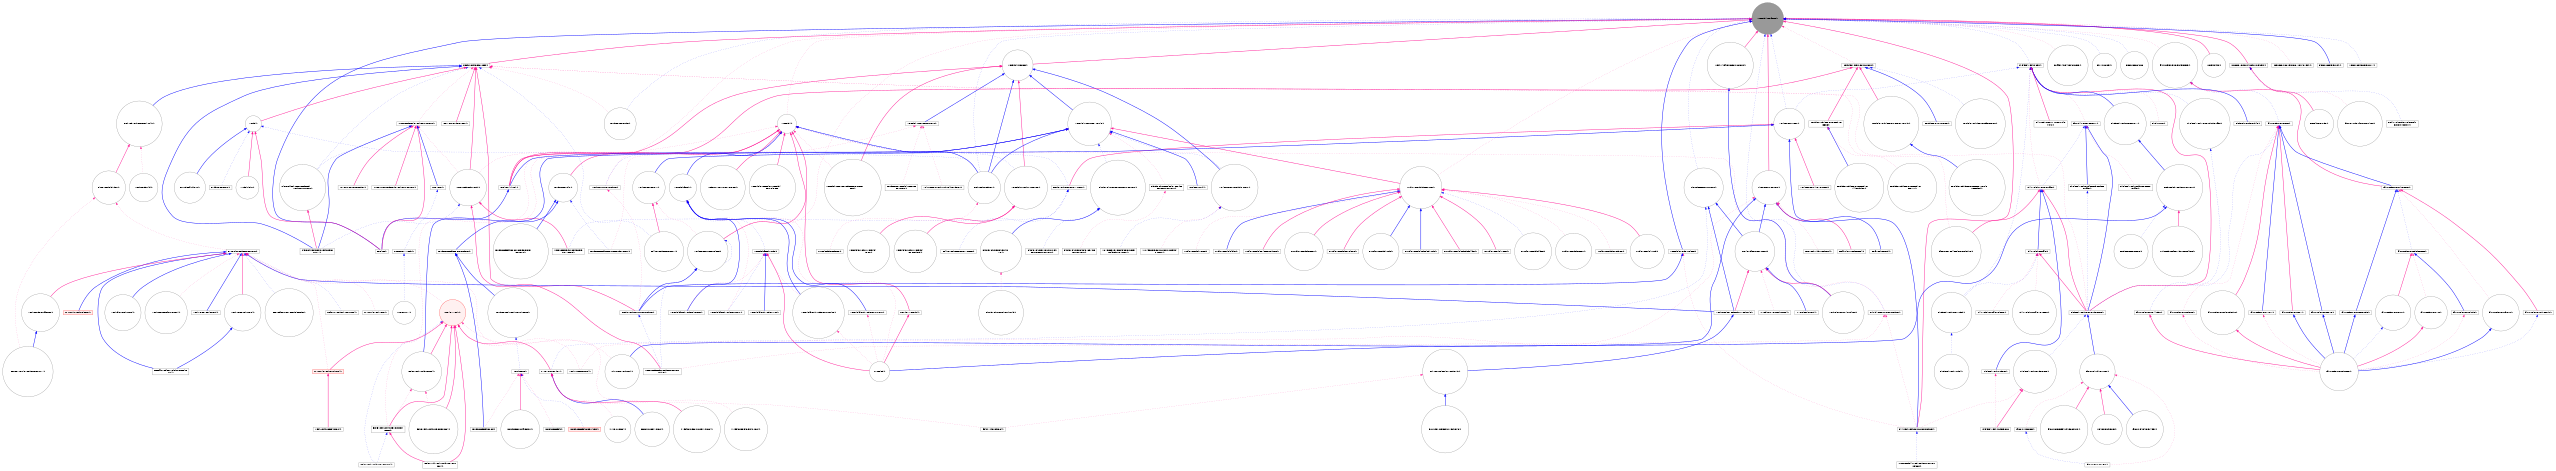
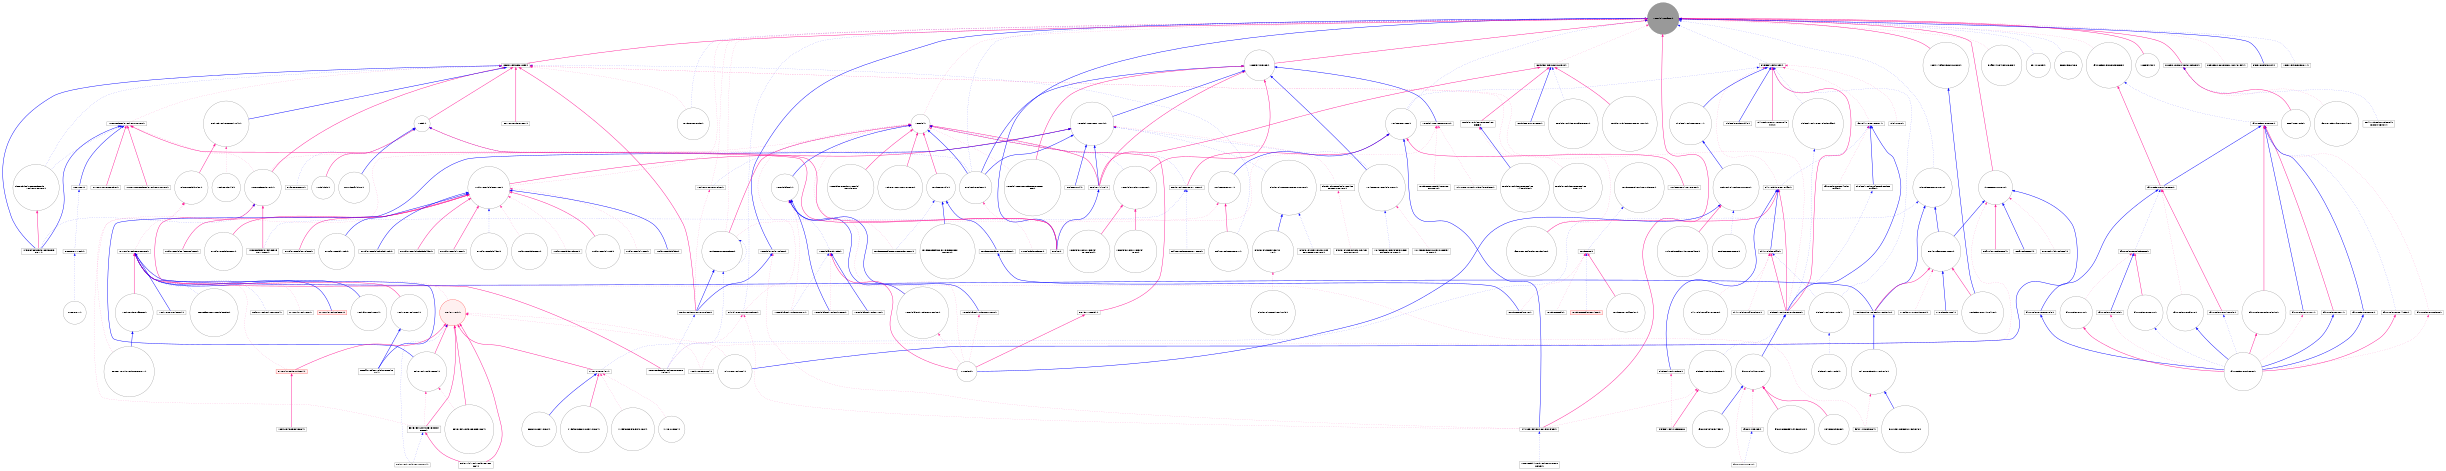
  digraph {
    node [color=grey40 fillcolor=white fontname=Helvetica fontsize=10 shape=box style=filled]
    edge [color=deeppink dir=back fontname=Helvetica fontsize=10 labelfontname=Helvetica labelfontsize=10 style=bold]
    n1 [color=gray40 fillcolor=grey60 fontcolor=black height=0.2 label="MaterialInterface.h" shape=circle width=0.4]
    n2 [height=0.2 label="AudioMaterialSlateTypes.h" shape=circle width=0.4]
    n3 [height=0.2 label="BufferVisualizationData.h" shape=circle width=0.4]
    n4 [height=0.2 label="Engine.h" width=0.4]
    n5 [height=0.2 label="EngineSharedPCH.h" shape=circle width=0.4]
    n6 [height=0.2 label="FbxImporter.h" shape=circle width=0.4]
    n7 [height=0.2 label="FractureTool.cpp" shape=circle width=0.4]
    n8 [height=0.2 label="GizmoElementRenderState.h" shape=circle width=0.4]
    n9 [height=0.2 label="LandscapeRender.h" shape=circle width=0.4]
    n10 [height=0.2 label="LineSetComponent.h" shape=circle width=0.4]
    n11 [height=0.2 label="Material.h" shape=circle width=0.4]
    n12 [height=0.2 label="MeshComponentHelper.h" width=0.4]
    n13 [height=0.2 label="NaniteResourcesHelper.h" shape=circle width=0.4]
    n14 [height=0.2 label="PrimitiveComponentHelper.h" width=0.4]
    n15 [height=0.2 label="SkinnedMeshComponentHelper.h" width=0.4]
    n16 [height=0.2 label="MaterialInstance.h" shape=circle width=0.4]
    n17 [height=0.2 label="MaterialList.h" shape=circle width=0.4]
    n18 [height=0.2 label="MaterialOverlayHelper.h" width=0.4]
    n19 [height=0.2 label="MeshWireframeComponent.h" shape=circle width=0.4]
    n20 [height=0.2 label="NaniteResources.h" shape=circle width=0.4]
    n21 [height=0.2 label="ParticleSystemComponent.h" width=0.4]
    n22 [height=0.2 label="PropertyCustomizationHelpers.h" width=0.4]
    n23 [height=0.2 label="SceneComponentToDynamicMesh.h" width=0.4]
    n24 [height=0.2 label="SkeletalMeshTypes.h" width=0.4]
    n25 [height=0.2 label="SlateMaterialBrush.h" width=0.4]
    n26 [height=0.2 label="StaticMeshResources.h" width=0.4]
    n27 [height=0.2 label="TriangleSetComponent.h" shape=circle width=0.4]
    n28 [height=0.2 label="WaterMeshSceneProxy.h" width=0.4]
    n29 [height=0.2 label="AudioMaterialButton.h" shape=circle width=0.4]
    n30 [height=0.2 label="AudioMaterialEnvelope.h" width=0.4]
    n31 [height=0.2 label="AudioMaterialKnob.h" shape=circle width=0.4]
    n32 [height=0.2 label="AudioMaterialMeter.h" width=0.4]
    n33 [height=0.2 label="AudioMaterialSlider.h" width=0.4]
    n34 [height=0.2 label="AudioMaterialStyleContainers.h" width=0.4]
    n35 [height=0.2 label="SAudioMaterialButton.h" shape=circle width=0.4]
    n36 [height=0.2 label="SAudioMaterialEnvelope.h" width=0.4]
    n37 [height=0.2 label="SAudioMaterialKnob.h" shape=circle width=0.4]
    n38 [height=0.2 label="SAudioMaterialLabeledKnob.h" width=0.4]
    n39 [height=0.2 label="SAudioMaterialLabeledSlider.h" width=0.4]
    n40 [height=0.2 label="SAudioMaterialMeter.h" width=0.4]
    n41 [height=0.2 label="SAudioMaterialSlider.h" shape=circle width=0.4]
    n42 [height=0.2 label="UnrealEdSharedPCH.h" width=0.4]
    n43 [height=0.2 label="GizmoElementBase.h" width=0.4]
    n44 [height=0.2 label="GizmoElementLineBase.h" width=0.4]
    n45 [height=0.2 label="CSGMeshesTool.h" width=0.4]
    n46 [height=0.2 label="CutMeshWithMeshTool.h" width=0.4]
    n47 [height=0.2 label="MeshInspectorTool.h" width=0.4]
    n48 [height=0.2 label="PreviewGeometryActor.h" shape=circle width=0.4]
    n49 [height=0.2 label="SelfUnionMeshesTool.h" width=0.4]
    n50 [height=0.2 label="VolumeToMeshTool.h" shape=circle width=0.4]
    n51 [height=0.2 label="EngineMinimal.h" width=0.4]
    n52 [height=0.2 label="InstancedStaticMesh.h" shape=circle width=0.4]
    n53 [height=0.2 label="LandscapeEditResourcesSubsystem.h" width=0.4]
    n54 [height=0.2 label="LandscapeUtils.h" shape=circle width=0.4]
    n55 [height=0.2 label="MaterialExpressionMaterial\lSample.cpp" shape=circle width=0.4]
    n56 [height=0.2 label="MaterialFunctionInstance.h" shape=circle width=0.4]
    n57 [height=0.2 label="MaterialGraph.h" shape=circle width=0.4]
    n58 [height=0.2 label="MaterialInstanceUpdateParameter\lSet.h" shape=circle width=0.4]
    n59 [height=0.2 label="PreviewMaterial.h" width=0.4]
    n60 [height=0.2 label="StaticMeshSceneProxyDesc.h" width=0.4]
    n61 [height=0.2 label="WebBrowserAssetManager.h" shape=circle width=0.4]
    n62 [height=0.2 label="StaticMeshComponentHelper.h" width=0.4]
    n63 [height=0.2 label="InstancedStaticMeshComponent\lHelper.h" width=0.4]
    n64 [height=0.2 label="InstancedSkinnedMeshComponent\lHelper.h" width=0.4]
    n65 [height=0.2 label="MaterialInstanceConstant.h" width=0.4]
    n66 [height=0.2 label="MaterialInstanceDynamic.h" shape=circle width=0.4]
    n67 [height=0.2 label="MovieSceneMaterialSystem.h" shape=circle width=0.4]
    n68 [height=0.2 label="MeshElementsVisualizer.h" shape=circle width=0.4]
    n69 [height=0.2 label="NaniteSceneProxy.h" shape=circle width=0.4]
    n70 [height=0.2 label="NaniteStreamingManager.h" width=0.4]
    n71 [height=0.2 label="ParticleEventManager.h" width=0.4]
    n72 [height=0.2 label="ParticleModuleEventGenerator.h" shape=circle width=0.4]
    n73 [height=0.2 label="ParticleModuleEventReceiver\lBase.h" width=0.4]
    n74 [height=0.2 label="ParticleModuleParameterDynamic.h" shape=circle width=0.4]
    n75 [height=0.2 label="DetailTreeNode.h" shape=circle width=0.4]
    n76 [height=0.2 label="GameModeInfoCustomizer.h" shape=circle width=0.4]
    n77 [height=0.2 label="PerlinNoiseChannelDetails\lCustomization.h" width=0.4]
    n78 [height=0.2 label="GPUSkinVertexFactory.h" width=0.4]
    n79 [height=0.2 label="SkeletalMeshLODRenderData.h" width=0.4]
    n80 [height=0.2 label="SkinWeightVertexBuffer.h" width=0.4]
    n81 [height=0.2 label="SkeletalMeshLODModel.h" shape=circle width=0.4]
    n82 [height=0.2 label="SkelImport.h" width=0.4]
    n83 [height=0.2 label="SkeletalMeshSceneProxy.h" shape=circle width=0.4]
    n84 [height=0.2 label="SkeletalMeshVertexClothBuffer.h" shape=circle width=0.4]
    n85 [height=0.2 label="SkeletalRenderPublic.h" width=0.4]
    n86 [height=0.2 label="SkinnedAssetAsyncCompile\lUtils.h" width=0.4]
    n87 [height=0.2 label="HierarchicalStaticMeshScene\lProxy.h" width=0.4]
    n88 [height=0.2 label="SplineMeshSceneProxy.h" shape=circle width=0.4]
    n89 [height=0.2 label="GeometryCollectionRendering.h" shape=circle width=0.4]
    n90 [height=0.2 label="CanvasRendererItem.h" width=0.4]
    n91 [height=0.2 label="DerivedMeshDataTaskUtils.h" shape=circle width=0.4]
    n92 [height=0.2 label="HierarchicalInstancedStatic\lMeshComponent.h" shape=circle width=0.4]
    n93 [height=0.2 label="InstancedStaticMeshComponent.h" width=0.4]
    n94 [height=0.2 label="Model.h" shape=circle width=0.4]
    n95 [height=0.2 label="MeshTopologySelectionMechanic.h" width=0.4]
    n96 [height=0.2 label="UVLayoutPreview.h" width=0.4]
    n97 [height=0.2 label="GizmoElementArrow.h" width=0.4]
    n98 [height=0.2 label="GizmoElementBox.h" width=0.4]
    n99 [height=0.2 label="GizmoElementCone.h" width=0.4]
    n100 [height=0.2 label="GizmoElementCylinder.h" width=0.4]
    n101 [height=0.2 label="GizmoElementSphere.h" width=0.4]
    n102 [height=0.2 label="GizmoElementTriangleList.h" shape=circle width=0.4]
    n103 [height=0.2 label="GizmoElementCircleBase.h" width=0.4]
    n104 [height=0.2 label="GizmoElementGroup.h" shape=circle width=0.4]
    n105 [height=0.2 label="GizmoElementLineStrip.h" width=0.4]
    n106 [height=0.2 label="GizmoElementRectangle.h" width=0.4]
    n107 [height=0.2 label="GizmoElementShapes.h" shape=circle width=0.4]
    n108 [height=0.2 label="GizmoElementArc.h" shape=circle width=0.4]
    n109 [height=0.2 label="GizmoElementCircle.h" width=0.4]
    n110 [height=0.2 label="GizmoElementTorus.h" shape=circle width=0.4]
    n111 [height=0.2 label="UVEditorUVSnapshotTool.h" width=0.4]
    n112 [height=0.2 label="UVProjectionTool.h" width=0.4]
    n113 [height=0.2 label="PolygonSelectionMechanic.h" shape=circle width=0.4]
    n114 [height=0.2 label="BoundarySelectionMechanic.h" shape=circle width=0.4]
    n115 [height=0.2 label="EditUVIslandsTool.h" width=0.4]
    n116 [height=0.2 label="InstancedStaticMeshScene\lProxyDesc.h" width=0.4]
    n117 [height=0.2 label="LandscapeEditLayerMergeRender\lContext.h" shape=circle width=0.4]
    n118 [height=0.2 label="LandscapeEditLayerRenderer.h" width=0.4]
    n119 [height=0.2 label="MaterialFunctionMaterial\lLayer.h" shape=circle width=0.4]
    n120 [height=0.2 label="MaterialFunctionMaterial\lLayerBlend.h" shape=circle width=0.4]
    n121 [height=0.2 label="MaterialGraphNode.h" width=0.4]
    n122 [height=0.2 label="MaterialGraphNode_Composite.h" shape=circle width=0.4]
    n123 [height=0.2 label="UnrealEd.h" shape=circle width=0.4]
    n124 [height=0.2 label="MaterialGraphNode_Custom.h" width=0.4]
    n125 [height=0.2 label="MaterialGraphNode_PinBase.h" width=0.4]
    n126 [height=0.2 label="MaterialGraphNode_Comment.h" width=0.4]
    n127 [height=0.2 label="SplineMeshSceneProxyDesc.h" width=0.4]
    n128 [height=0.2 label="LandscapeBlueprintBrushBase.h" shape=circle width=0.4]
    n129 [height=0.2 label="LandscapeEditLayer.h" width=0.4]
    n130 [height=0.2 label="Landscape.h" width=0.4]
    n131 [height=0.2 label="LandscapeEdit.h" width=0.4]
    n132 [color=red fillcolor="#FFF0F0" height=0.2 label="LandscapeEditorServices.h" width=0.4]
    n133 [height=0.2 label="LandscapeNotification.h" shape=circle width=0.4]
    n134 [height=0.2 label="MaterialGraphNode_Knot.h" width=0.4]
    n135 [height=0.2 label="LandscapeMaterialInstance\lConstant.h" width=0.4]
    n136 [height=0.2 label="VolumeTextureThumbnailRenderer.h" width=0.4]
    n137 [height=0.2 label="BakeMeshAttributeMapsTool\lBase.h" width=0.4]
    n138 [height=0.2 label="BakeMeshAttributeTool.h" shape=circle width=0.4]
    n139 [height=0.2 label="DisplayClusterCameraComponent.h" shape=circle width=0.4]
    n140 [height=0.2 label="DisplayClusterDisplayDevice\lBaseComponent.h" width=0.4]
    n141 [height=0.2 label="ToolSetupUtil.h" width=0.4]
    n142 [height=0.2 label="MovieSceneComponentMaterial\lSystem.h" width=0.4]
    n143 [height=0.2 label="MovieSceneMaterialParameter\lCollectionSystem.h" width=0.4]
    n144 [height=0.2 label="BakeMeshAttributeMapsTool.h" width=0.4]
    n145 [height=0.2 label="BakeMultiMeshAttributeMaps\lTool.h" width=0.4]
    n146 [height=0.2 label="BakeMeshAttributeVertexTool.h" shape=circle width=0.4]
    n147 [height=0.2 label="DisplayClusterInFrustumFit\lCameraComponent.h" width=0.4]
    n148 [height=0.2 label="IDisplayClusterBlueprint\lAPI.h" shape=circle width=0.4]
    n149 [height=0.2 label="DisplayClusterDisplayDevice\lComponent.h" width=0.4]
    n150 [height=0.2 label="DisplayClusterBlueprintLib.h" shape=circle width=0.4]
    n151 [height=0.2 label="ParticleModuleEventReceiver\lKillParticles.h" shape=circle width=0.4]
    n152 [height=0.2 label="ParticleModuleEventReceiver\lSpawn.h" shape=circle width=0.4]
-   n153 [height=0.2 label="ParticleModuleParameterDynamic\l_Seeded.h" shape=circle width=0.4]
-   n154 [height=0.2 label="SkeletalMeshAttributeVertex\lBuffer.h" width=0.4]
+   n154 [height=0.2 label="GizmoElementCylinder\lBuffer.h" width=0.4]
    n155 [height=0.2 label="SkeletalMeshDuplicatedVertices\lBuffer.h" width=0.4]
    n156 [height=0.2 label="GroomBindingAsset.h" shape=circle width=0.4]
    n157 [height=0.2 label="SkeletalMeshRenderData.h" shape=circle width=0.4]
    n158 [height=0.2 label="SkeletalMeshUpdate.h" width=0.4]
    n159 [height=0.2 label="SkinWeightProfile.h" width=0.4]
    n160 [height=0.2 label="SkeletalMeshModel.h" shape=circle width=0.4]
    n161 [height=0.2 label="DebugSkelMeshComponent.h" shape=circle width=0.4]
    n162 [height=0.2 label="GroomBindingBuilder.h" shape=circle width=0.4]
    n163 [height=0.2 label="GroomComponent.h" width=0.4]
    n164 [height=0.2 label="GroomCreateBindingOptions.h" shape=circle width=0.4]
    n165 [height=0.2 label="GroomInstance.h" width=0.4]
    n166 [height=0.2 label="HairStrandsCore.h" shape=circle width=0.4]
    n167 [height=0.2 label="SkeletalMeshUpdate.cpp" width=0.4]
    n168 [height=0.2 label="SkinWeightProfileHelpers.h" width=0.4]
    n169 [height=0.2 label="SkinWeightProfileManager.h" shape=circle width=0.4]
    n170 [height=0.2 label="AnimationEditorViewportClient.h" shape=circle width=0.4]
    n171 [height=0.2 label="SocketDragDropOp.h" shape=circle width=0.4]
    n172 [height=0.2 label="DistanceFieldAtlas.h" shape=circle width=0.4]
    n173 [height=0.2 label="MeshCardBuild.h" shape=circle width=0.4]
    n174 [height=0.2 label="HLODInstancedStaticMeshComponent.h" width=0.4]
    n175 [height=0.2 label="ISMComponentBatcher.h" width=0.4]
    n176 [height=0.2 label="LODActor.h" width=0.4]
    n177 [height=0.2 label="ModelLight.h" shape=circle width=0.4]
    n178 [height=0.2 label="SoundDefinitions.h" shape=circle width=0.4]
    n179 [height=0.2 label="SurfaceIterators.h" width=0.4]
    n180 [height=0.2 label="BaseDynamicMeshSceneProxy.h" shape=circle width=0.4]
    n181 [height=0.2 label="DynamicMeshComponent.h" width=0.4]
    n182 [height=0.2 label="DataflowEditorWeightMapPaint\lTool.h" width=0.4]
    n183 [height=0.2 label="DeformMeshPolygonsTool.h" width=0.4]
    n184 [height=0.2 label="DynamicMeshActor.h" width=0.4]
    n185 [color=red fillcolor="#FFF0F0" height=0.2 label="DynamicMeshBrushTool.h" width=0.4]
    n186 [color=red fillcolor="#FFF0F0" height=0.2 label="DynamicMeshSelector.h" width=0.4]
    n187 [height=0.2 label="MeshGroupPaintTool.h" shape=circle width=0.4]
    n188 [height=0.2 label="MeshRenderBufferSet.h" shape=circle width=0.4]
-   n189 [height=0.2 label="MeshSpaceDeformerTool.h" shape=circle width=0.4]
    n190 [height=0.2 label="MeshVertexPaintTool.h" shape=circle width=0.4]
    n191 [height=0.2 label="MeshVertexSculptTool.h" width=0.4]
    n192 [color=red fillcolor="#FFF0F0" height=0.2 label="PreviewMesh.h" shape=circle width=0.4]
    n193 [height=0.2 label="SceneGeometrySpatialCache.h" shape=circle width=0.4]
    n194 [height=0.2 label="MeshAttributePaintTool.h" width=0.4]
    n195 [height=0.2 label="RecomputeUVsTool.h" shape=circle width=0.4]
    n196 [height=0.2 label="UVEditorRecomputeUVsTool.h" shape=circle width=0.4]
    n197 [height=0.2 label="UVEditorTexelDensityTool.h" shape=circle width=0.4]
    n198 [height=0.2 label="UVLayoutTool.h" shape=circle width=0.4]
    n199 [height=0.2 label="HLODProxyMesh.h" width=0.4]
    n200 [height=0.2 label="HLODProxy.h" shape=circle width=0.4]
    n1 -> n2 [style=dotted]
    n1 -> n3 [style=dotted]
    n1 -> n4 [color=blue]
    n1 -> n5 [color=blue style=dotted]
    n1 -> n6 [color=blue style=dotted]
    n1 -> n7 [color=blue style=dotted]
    n1 -> n8 [style=dotted]
    n1 -> n9 [color=blue style=dotted]
    n1 -> n10
    n1 -> n11 [style=dotted]
    n1 -> n12 [style=dotted]
    n1 -> n13 [style=dotted]
    n1 -> n14 [color=blue style=dotted]
    n1 -> n15
    n1 -> n16
    n1 -> n17
    n1 -> n18 [color=blue]
    n1 -> n19
    n1 -> n20 [color=blue style=dotted]
    n1 -> n21 [style=dotted]
    n1 -> n22
    n1 -> n23 [style=dotted]
    n1 -> n24 [color=blue style=dotted]
    n1 -> n25 [color=blue]
    n1 -> n26
    n1 -> n27 [color=blue style=dotted]
    n1 -> n28 [color=blue style=dotted]
    n2 -> n29 [style=dotted]
    n2 -> n30 [style=dotted]
    n2 -> n31
    n2 -> n32 [style=dotted]
    n2 -> n33 [color=blue]
    n2 -> n34
    n2 -> n35
    n2 -> n36
    n2 -> n37 [color=blue]
    n2 -> n38 [color=blue]
    n2 -> n39
    n2 -> n40
    n2 -> n41 [color=blue style=dotted]
    n5 -> n42 [style=dotted]
    n8 -> n43 [color=blue style=dotted]
    n8 -> n44
    n10 -> n45 [color=blue]
    n10 -> n46 [style=dotted]
    n10 -> n47 [style=dotted]
    n10 -> n48 [color=blue]
    n10 -> n49
    n10 -> n50 [color=blue]
    n11 -> n5 [color=blue]
    n11 -> n12 [color=blue style=dotted]
    n11 -> n13
    n11 -> n14 [style=dotted]
    n11 -> n51
    n11 -> n52 [style=dotted]
    n11 -> n53 [style=dotted]
    n11 -> n54
    n11 -> n55
    n11 -> n56 [color=blue style=dotted]
    n11 -> n57 [color=blue]
    n11 -> n58 [style=dotted]
    n11 -> n59
    n11 -> n60 [color=blue style=dotted]
    n11 -> n61
    n12 -> n62 [style=dotted]
    n13 -> n13 [color=blue style=dotted]
    n13 -> n62 [color=blue]
    n13 -> n63 [color=blue style=dotted]
    n14 -> n15 [style=dotted]
    n14 -> n63 [style=dotted]
    n15 -> n64 [color=blue style=dotted]
    n16 -> n5 [color=blue]
    n16 -> n51
    n16 -> n56
    n16 -> n58
    n16 -> n65 [color=blue]
    n16 -> n66 [color=blue]
    n16 -> n67 [color=blue]
    n18 -> n15 [style=dotted]
    n18 -> n62 [color=blue]
    n19 -> n68 [color=blue]
    n20 -> n15 [color=blue]
    n20 -> n60
    n20 -> n69 [color=blue]
    n20 -> n70
    n21 -> n51
    n21 -> n71 [color=blue]
    n21 -> n72 [color=blue style=dotted]
    n21 -> n73
    n21 -> n74
    n22 -> n75
    n22 -> n76 [style=dotted]
    n22 -> n77 [color=blue style=dotted]
    n24 -> n20 [color=blue style=dotted]
    n24 -> n78 [style=dotted]
    n24 -> n79
    n24 -> n80 [style=dotted]
    n24 -> n81 [color=blue style=dotted]
    n24 -> n82 [style=dotted]
    n24 -> n83 [color=blue]
    n24 -> n84 [color=blue style=dotted]
    n24 -> n85 [color=blue]
    n24 -> n86
    n26 -> n9 [style=dotted]
    n26 -> n52
    n26 -> n62
    n26 -> n79 [style=dotted]
    n26 -> n87 [color=blue]
    n26 -> n88 [color=blue style=dotted]
    n26 -> n89 [style=dotted]
    n26 -> n90
    n26 -> n91 [color=blue]
    n26 -> n92 [color=blue style=dotted]
    n26 -> n93 [style=dotted]
    n26 -> n94
    n27 -> n48 [color=blue]
    n27 -> n95 [color=blue]
    n27 -> n96 [color=blue style=dotted]
    n43 -> n44 [color=blue]
    n43 -> n97 [color=blue]
    n43 -> n98
    n43 -> n99 [color=blue]
    n43 -> n100 [color=blue style=dotted]
    n43 -> n101 [style=dotted]
    n43 -> n102
    n44 -> n103 [color=blue style=dotted]
    n44 -> n104 [style=dotted]
    n44 -> n105
    n44 -> n106 [color=blue]
    n48 -> n68
    n48 -> n95
    n48 -> n111 [style=dotted]
    n48 -> n112 [color=blue]
    n51 -> n4 [color=blue]
    n52 -> n63
    n52 -> n87 [color=blue style=dotted]
    n52 -> n116
    n54 -> n53 [color=blue style=dotted]
    n54 -> n117 [color=blue]
    n54 -> n118 [color=blue]
    n56 -> n119
    n56 -> n120
    n57 -> n121 [color=blue style=dotted]
    n57 -> n122 [color=blue]
    n57 -> n123 [style=dotted]
    n57 -> n124 [style=dotted]
    n57 -> n125 [color=blue]
    n57 -> n126 [color=blue]
    n59 -> n123
    n60 -> n116 [color=blue style=dotted]
    n60 -> n127 [color=blue style=dotted]
    n62 -> n63 [color=blue style=dotted]
    n65 -> n4 [style=dotted]
    n65 -> n135 [style=dotted]
    n65 -> n136 [style=dotted]
    n66 -> n2
    n66 -> n5 [color=blue]
    n66 -> n51 [color=blue]
    n66 -> n67 [color=blue style=dotted]
    n66 -> n137 [style=dotted]
    n66 -> n138 [color=blue]
    n66 -> n139 [color=blue style=dotted]
    n66 -> n140 [style=dotted]
    n66 -> n141 [color=blue]
    n67 -> n142 [style=dotted]
    n67 -> n143 [color=blue style=dotted]
    n69 -> n13 [style=dotted]
    n69 -> n88
    n73 -> n151 [color=blue]
    n73 -> n152 [style=dotted]
-   n74 -> n153 [color=blue]
    n78 -> n79 [color=blue]
    n78 -> n80 [color=blue style=dotted]
    n78 -> n154 [style=dotted]
    n78 -> n155 [color=blue]
    n79 -> n156 [color=blue]
    n79 -> n157 [color=blue style=dotted]
    n80 -> n79
    n80 -> n89
    n80 -> n158 [color=blue]
    n80 -> n159 [color=blue]
    n81 -> n160 [color=blue style=dotted]
    n83 -> n161 [color=blue]
    n84 -> n79 [color=blue style=dotted]
    n91 -> n172
    n91 -> n173 [style=dotted]
    n92 -> n87
    n93 -> n4
    n93 -> n52 [style=dotted]
    n93 -> n87 [color=blue]
    n93 -> n92 [color=blue style=dotted]
    n93 -> n174
    n93 -> n175
    n93 -> n176 [color=blue]
    n94 -> n4
    n94 -> n5 [color=blue style=dotted]
    n94 -> n177
    n94 -> n178 [color=blue]
    n94 -> n179 [color=blue style=dotted]
    n95 -> n113 [color=blue]
    n96 -> n195 [color=blue]
    n96 -> n196
    n96 -> n197 [style=dotted]
    n96 -> n198 [style=dotted]
    n97 -> n107 [style=dotted]
    n98 -> n107 [color=blue]
    n99 -> n107 [color=blue]
    n100 -> n107
    n101 -> n107 [style=dotted]
    n102 -> n107
    n103 -> n108 [style=dotted]
    n103 -> n109 [color=blue]
    n103 -> n110
    n104 -> n107 [color=blue]
    n105 -> n107 [color=blue style=dotted]
    n106 -> n107 [color=blue]
    n108 -> n107
    n109 -> n107 [style=dotted]
    n110 -> n107 [color=blue style=dotted]
    n113 -> n114 [color=blue]
    n113 -> n115 [style=dotted]
-   n118 -> n128 [color=blue]
    n118 -> n129 [color=blue]
    n121 -> n122 [style=dotted]
    n121 -> n123
    n121 -> n124 [color=blue style=dotted]
    n121 -> n125 [style=dotted]
    n121 -> n134 [color=blue]
    n122 -> n123 [style=dotted]
    n126 -> n123 [style=dotted]
    n128 -> n130 [color=blue style=dotted]
    n130 -> n129 [style=dotted]
    n130 -> n131 [style=dotted]
    n130 -> n132 [color=blue style=dotted]
    n130 -> n133
    n137 -> n144 [color=blue style=dotted]
    n137 -> n145
    n138 -> n137 [style=dotted]
    n138 -> n146 [style=dotted]
    n139 -> n147 [color=blue style=dotted]
    n139 -> n148 [color=blue]
    n140 -> n149 [style=dotted]
    n148 -> n150 [style=dotted]
    n155 -> n79 [color=blue style=dotted]
    n156 -> n162 [color=blue]
    n156 -> n163 [style=dotted]
    n156 -> n164
    n156 -> n165 [style=dotted]
    n156 -> n166
    n157 -> n15 [style=dotted]
    n157 -> n167
    n158 -> n167 [style=dotted]
    n159 -> n79
    n159 -> n81 [color=blue style=dotted]
    n159 -> n168 [style=dotted]
    n159 -> n169 [style=dotted]
    n161 -> n123 [color=blue]
    n161 -> n170
    n161 -> n171 [color=blue style=dotted]
    n165 -> n163 [color=blue style=dotted]
    n172 -> n180 [style=dotted]
    n172 -> n181 [style=dotted]
    n176 -> n199 [color=blue style=dotted]
    n181 -> n95 [color=blue]
    n181 -> n115 [style=dotted]
    n181 -> n182 [color=blue]
    n181 -> n183 [color=blue style=dotted]
    n181 -> n184 [style=dotted]
    n181 -> n185 [style=dotted]
    n181 -> n186 [color=blue]
    n181 -> n187 [color=blue]
    n181 -> n188
-   n181 -> n189 [style=dotted]
    n181 -> n190
    n181 -> n191 [color=blue]
    n181 -> n192 [style=dotted]
    n181 -> n193 [color=blue style=dotted]
    n185 -> n194
    n188 -> n180 [color=blue]
    n190 -> n182 [color=blue]
    n192 -> n47 [style=dotted]
    n192 -> n50 [style=dotted]
    n192 -> n96
    n192 -> n137
    n192 -> n138
    n192 -> n144 [color=blue style=dotted]
    n192 -> n145
    n192 -> n146
    n192 -> n185
    n199 -> n200 [color=blue style=dotted]
  }
